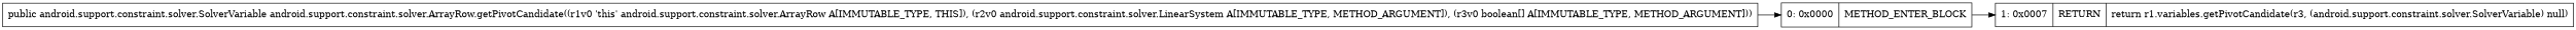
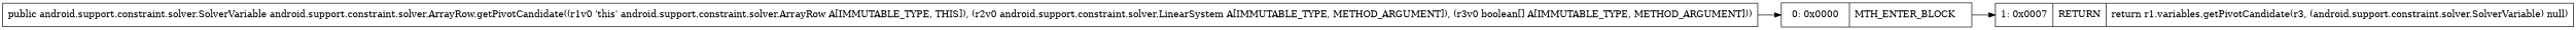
  digraph {
    rankdir=LR
    node [shape=record]
-   n1 [label="{0\:\ 0x0000|METHOD_ENTER_BLOCK\l}"]
+   n1 [label="{0\:\ 0x0000|MTH_ENTER_BLOCK\l}"]
    n2 [label="{1\:\ 0x0007|RETURN\l|return r1.variables.getPivotCandidate(r3, (android.support.constraint.solver.SolverVariable) null)\l}"]
    n3 [label="{public android.support.constraint.solver.SolverVariable android.support.constraint.solver.ArrayRow.getPivotCandidate((r1v0 'this' android.support.constraint.solver.ArrayRow A[IMMUTABLE_TYPE, THIS]), (r2v0 android.support.constraint.solver.LinearSystem A[IMMUTABLE_TYPE, METHOD_ARGUMENT]), (r3v0 boolean[] A[IMMUTABLE_TYPE, METHOD_ARGUMENT])) }"]
    n1 -> n2
    n3 -> n1
  }
